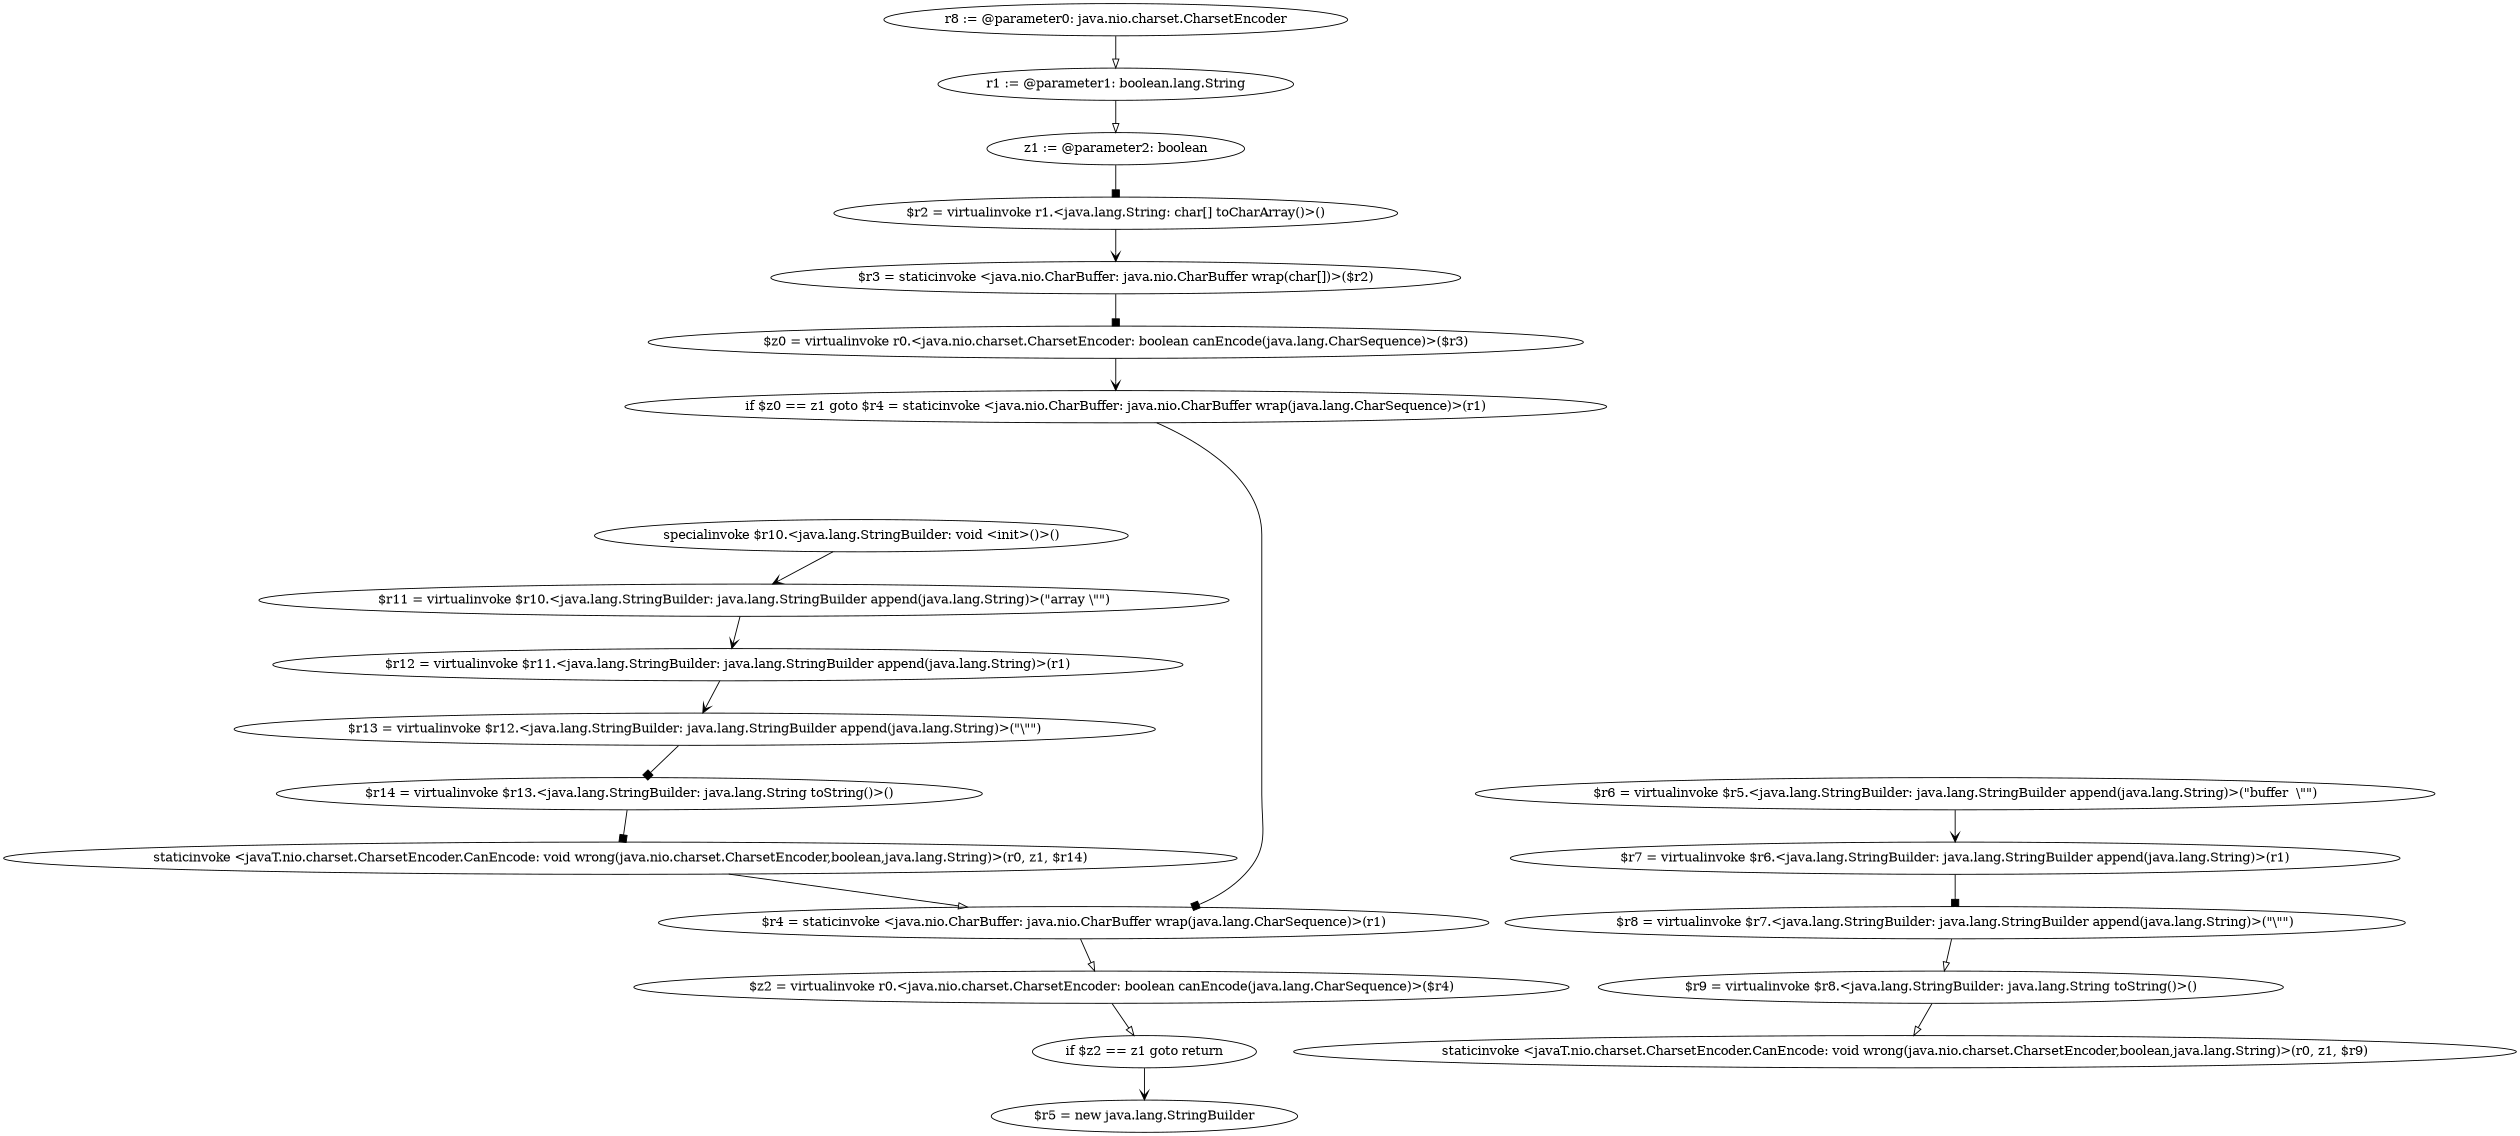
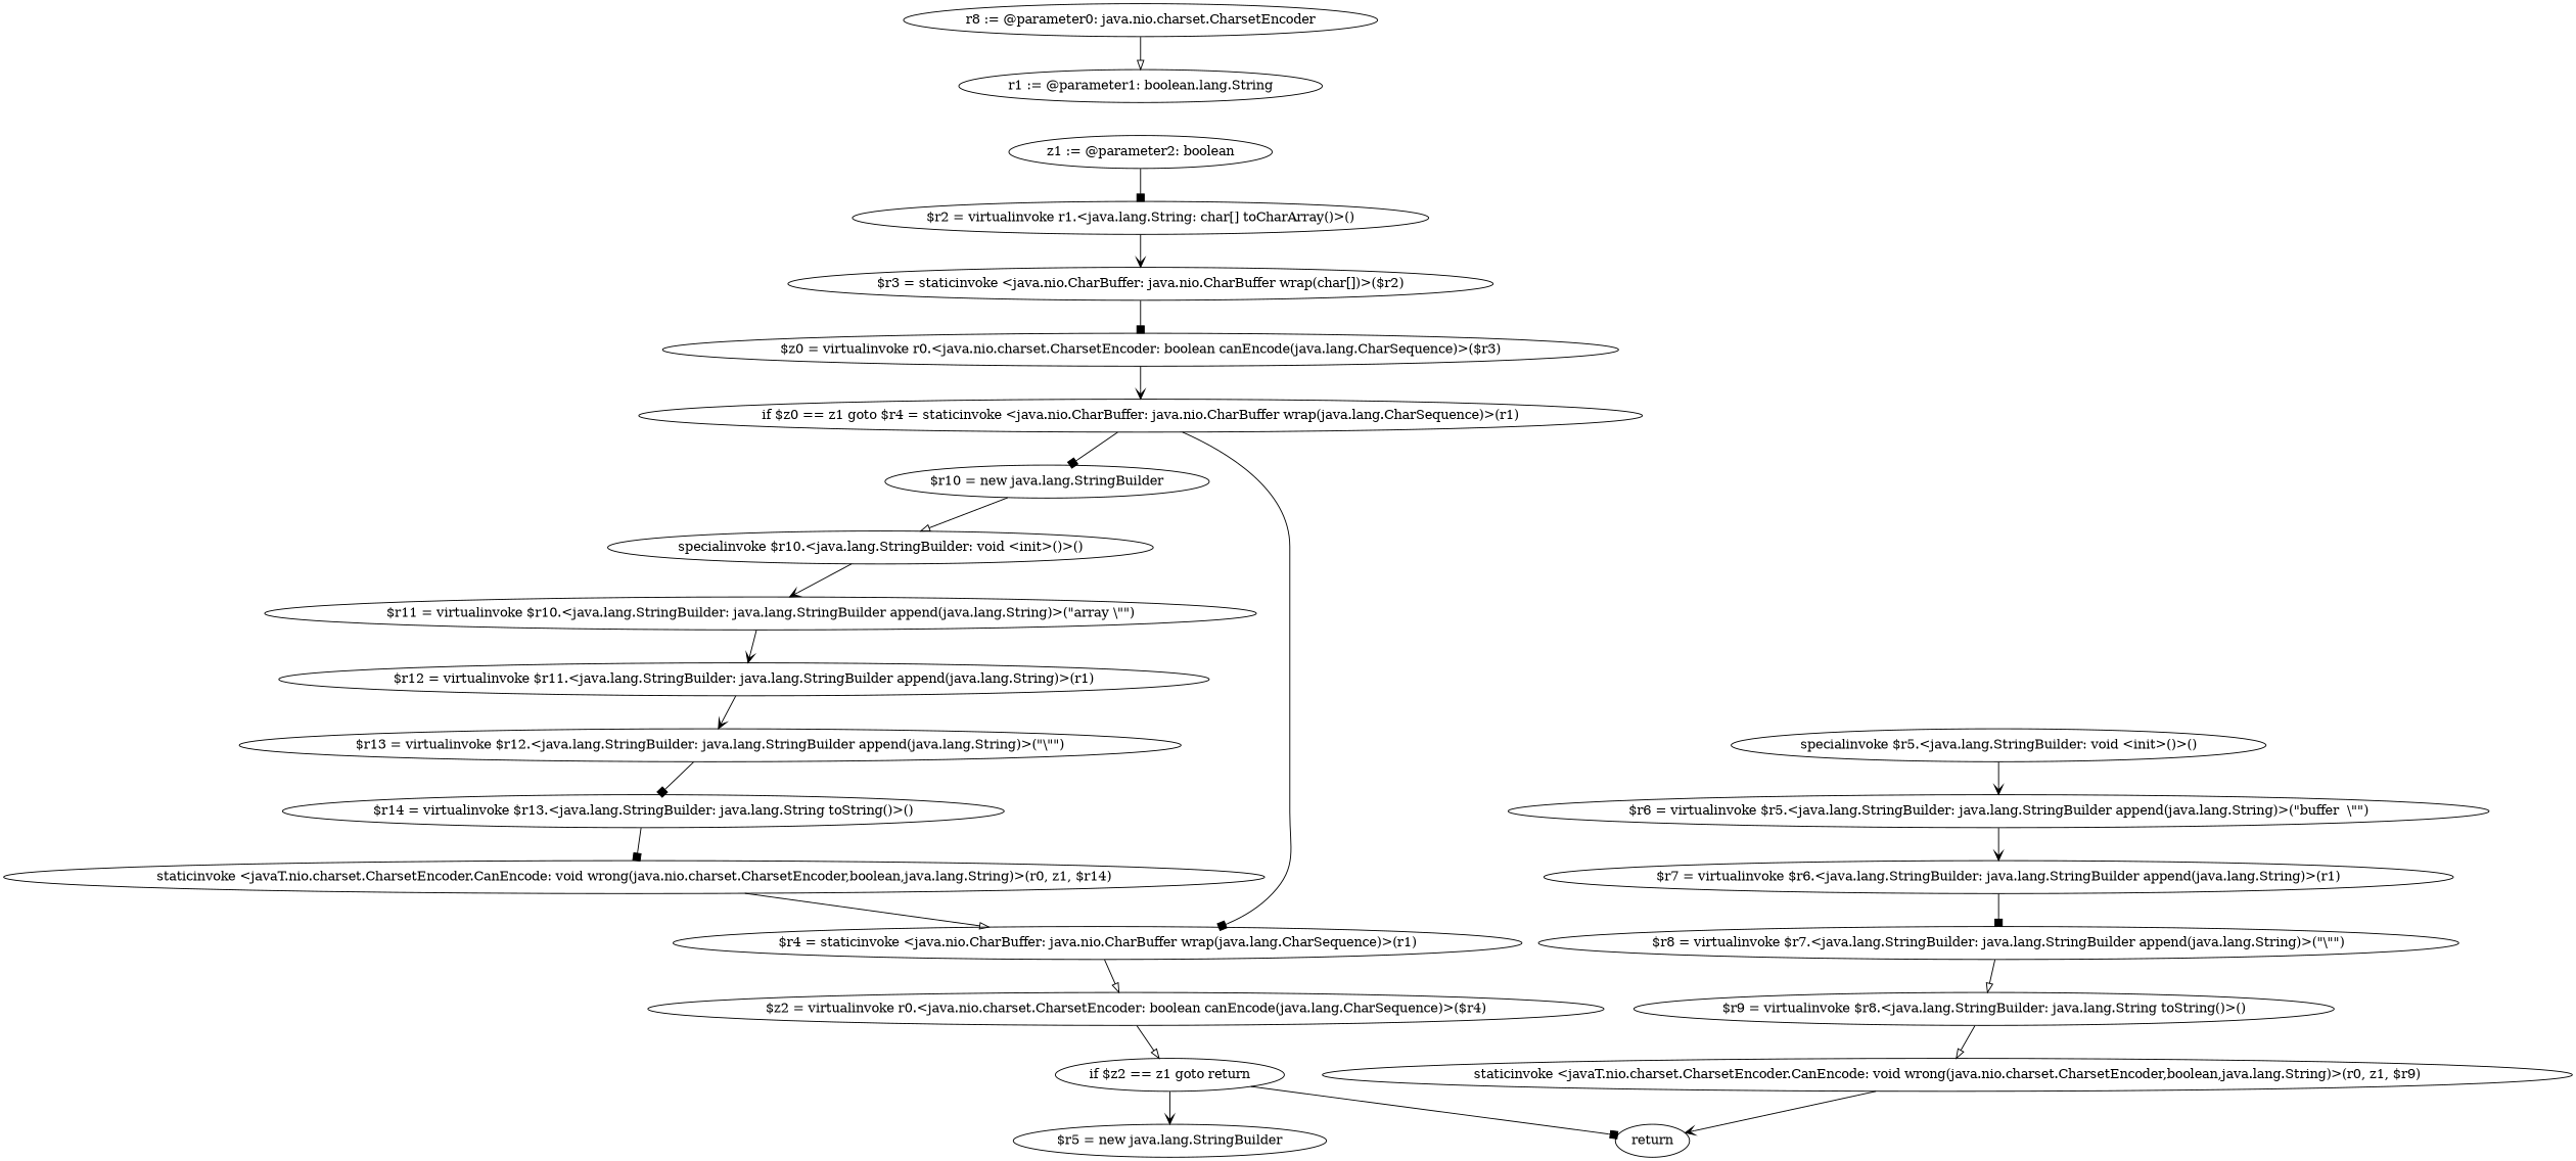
  digraph {
    edge [arrowhead=vee]
    n1 [label="r8 := @parameter0: java.nio.charset.CharsetEncoder"]
    n2 [label="r1 := @parameter1: boolean.lang.String"]
    "z1 := @parameter2: boolean"
    "$r2 = virtualinvoke r1.<java.lang.String: char[] toCharArray()>()"
    "$r3 = staticinvoke <java.nio.CharBuffer: java.nio.CharBuffer wrap(char[])>($r2)"
    "$z0 = virtualinvoke r0.<java.nio.charset.CharsetEncoder: boolean canEncode(java.lang.CharSequence)>($r3)"
    "if $z0 == z1 goto $r4 = staticinvoke <java.nio.CharBuffer: java.nio.CharBuffer wrap(java.lang.CharSequence)>(r1)"
+   "$r10 = new java.lang.StringBuilder"
    "$r4 = staticinvoke <java.nio.CharBuffer: java.nio.CharBuffer wrap(java.lang.CharSequence)>(r1)"
    "specialinvoke $r10.<java.lang.StringBuilder: void <init>()>()"
    "$z2 = virtualinvoke r0.<java.nio.charset.CharsetEncoder: boolean canEncode(java.lang.CharSequence)>($r4)"
    "$r11 = virtualinvoke $r10.<java.lang.StringBuilder: java.lang.StringBuilder append(java.lang.String)>(\"array \\\"\")"
    "$r12 = virtualinvoke $r11.<java.lang.StringBuilder: java.lang.StringBuilder append(java.lang.String)>(r1)"
    "$r13 = virtualinvoke $r12.<java.lang.StringBuilder: java.lang.StringBuilder append(java.lang.String)>(\"\\\"\")"
    "$r14 = virtualinvoke $r13.<java.lang.StringBuilder: java.lang.String toString()>()"
    "staticinvoke <javaT.nio.charset.CharsetEncoder.CanEncode: void wrong(java.nio.charset.CharsetEncoder,boolean,java.lang.String)>(r0, z1, $r14)"
    "if $z2 == z1 goto return"
    "$r5 = new java.lang.StringBuilder"
+   return
+   "specialinvoke $r5.<java.lang.StringBuilder: void <init>()>()"
    "$r6 = virtualinvoke $r5.<java.lang.StringBuilder: java.lang.StringBuilder append(java.lang.String)>(\"buffer  \\\"\")"
    "$r7 = virtualinvoke $r6.<java.lang.StringBuilder: java.lang.StringBuilder append(java.lang.String)>(r1)"
    "$r8 = virtualinvoke $r7.<java.lang.StringBuilder: java.lang.StringBuilder append(java.lang.String)>(\"\\\"\")"
    "$r9 = virtualinvoke $r8.<java.lang.StringBuilder: java.lang.String toString()>()"
    "staticinvoke <javaT.nio.charset.CharsetEncoder.CanEncode: void wrong(java.nio.charset.CharsetEncoder,boolean,java.lang.String)>(r0, z1, $r9)"
    n1 -> n2 [arrowhead=onormal]
-   n2 -> "z1 := @parameter2: boolean" [arrowhead=onormal]
    "z1 := @parameter2: boolean" -> "$r2 = virtualinvoke r1.<java.lang.String: char[] toCharArray()>()" [arrowhead=box]
    "$r2 = virtualinvoke r1.<java.lang.String: char[] toCharArray()>()" -> "$r3 = staticinvoke <java.nio.CharBuffer: java.nio.CharBuffer wrap(char[])>($r2)"
    "$r3 = staticinvoke <java.nio.CharBuffer: java.nio.CharBuffer wrap(char[])>($r2)" -> "$z0 = virtualinvoke r0.<java.nio.charset.CharsetEncoder: boolean canEncode(java.lang.CharSequence)>($r3)" [arrowhead=box]
    "$z0 = virtualinvoke r0.<java.nio.charset.CharsetEncoder: boolean canEncode(java.lang.CharSequence)>($r3)" -> "if $z0 == z1 goto $r4 = staticinvoke <java.nio.CharBuffer: java.nio.CharBuffer wrap(java.lang.CharSequence)>(r1)"
+   "if $z0 == z1 goto $r4 = staticinvoke <java.nio.CharBuffer: java.nio.CharBuffer wrap(java.lang.CharSequence)>(r1)" -> "$r10 = new java.lang.StringBuilder" [arrowhead=box]
    "if $z0 == z1 goto $r4 = staticinvoke <java.nio.CharBuffer: java.nio.CharBuffer wrap(java.lang.CharSequence)>(r1)" -> "$r4 = staticinvoke <java.nio.CharBuffer: java.nio.CharBuffer wrap(java.lang.CharSequence)>(r1)" [arrowhead=box]
+   "$r10 = new java.lang.StringBuilder" -> "specialinvoke $r10.<java.lang.StringBuilder: void <init>()>()" [arrowhead=onormal]
    "$r4 = staticinvoke <java.nio.CharBuffer: java.nio.CharBuffer wrap(java.lang.CharSequence)>(r1)" -> "$z2 = virtualinvoke r0.<java.nio.charset.CharsetEncoder: boolean canEncode(java.lang.CharSequence)>($r4)" [arrowhead=onormal]
    "specialinvoke $r10.<java.lang.StringBuilder: void <init>()>()" -> "$r11 = virtualinvoke $r10.<java.lang.StringBuilder: java.lang.StringBuilder append(java.lang.String)>(\"array \\\"\")"
    "$z2 = virtualinvoke r0.<java.nio.charset.CharsetEncoder: boolean canEncode(java.lang.CharSequence)>($r4)" -> "if $z2 == z1 goto return" [arrowhead=onormal]
    "$r11 = virtualinvoke $r10.<java.lang.StringBuilder: java.lang.StringBuilder append(java.lang.String)>(\"array \\\"\")" -> "$r12 = virtualinvoke $r11.<java.lang.StringBuilder: java.lang.StringBuilder append(java.lang.String)>(r1)"
    "$r12 = virtualinvoke $r11.<java.lang.StringBuilder: java.lang.StringBuilder append(java.lang.String)>(r1)" -> "$r13 = virtualinvoke $r12.<java.lang.StringBuilder: java.lang.StringBuilder append(java.lang.String)>(\"\\\"\")"
    "$r13 = virtualinvoke $r12.<java.lang.StringBuilder: java.lang.StringBuilder append(java.lang.String)>(\"\\\"\")" -> "$r14 = virtualinvoke $r13.<java.lang.StringBuilder: java.lang.String toString()>()" [arrowhead=box]
    "$r14 = virtualinvoke $r13.<java.lang.StringBuilder: java.lang.String toString()>()" -> "staticinvoke <javaT.nio.charset.CharsetEncoder.CanEncode: void wrong(java.nio.charset.CharsetEncoder,boolean,java.lang.String)>(r0, z1, $r14)" [arrowhead=box]
    "staticinvoke <javaT.nio.charset.CharsetEncoder.CanEncode: void wrong(java.nio.charset.CharsetEncoder,boolean,java.lang.String)>(r0, z1, $r14)" -> "$r4 = staticinvoke <java.nio.CharBuffer: java.nio.CharBuffer wrap(java.lang.CharSequence)>(r1)" [arrowhead=onormal]
    "if $z2 == z1 goto return" -> "$r5 = new java.lang.StringBuilder"
+   "if $z2 == z1 goto return" -> return [arrowhead=box]
+   "specialinvoke $r5.<java.lang.StringBuilder: void <init>()>()" -> "$r6 = virtualinvoke $r5.<java.lang.StringBuilder: java.lang.StringBuilder append(java.lang.String)>(\"buffer  \\\"\")"
    "$r6 = virtualinvoke $r5.<java.lang.StringBuilder: java.lang.StringBuilder append(java.lang.String)>(\"buffer  \\\"\")" -> "$r7 = virtualinvoke $r6.<java.lang.StringBuilder: java.lang.StringBuilder append(java.lang.String)>(r1)"
    "$r7 = virtualinvoke $r6.<java.lang.StringBuilder: java.lang.StringBuilder append(java.lang.String)>(r1)" -> "$r8 = virtualinvoke $r7.<java.lang.StringBuilder: java.lang.StringBuilder append(java.lang.String)>(\"\\\"\")" [arrowhead=box]
    "$r8 = virtualinvoke $r7.<java.lang.StringBuilder: java.lang.StringBuilder append(java.lang.String)>(\"\\\"\")" -> "$r9 = virtualinvoke $r8.<java.lang.StringBuilder: java.lang.String toString()>()" [arrowhead=onormal]
    "$r9 = virtualinvoke $r8.<java.lang.StringBuilder: java.lang.String toString()>()" -> "staticinvoke <javaT.nio.charset.CharsetEncoder.CanEncode: void wrong(java.nio.charset.CharsetEncoder,boolean,java.lang.String)>(r0, z1, $r9)" [arrowhead=onormal]
+   "staticinvoke <javaT.nio.charset.CharsetEncoder.CanEncode: void wrong(java.nio.charset.CharsetEncoder,boolean,java.lang.String)>(r0, z1, $r9)" -> return
  }
